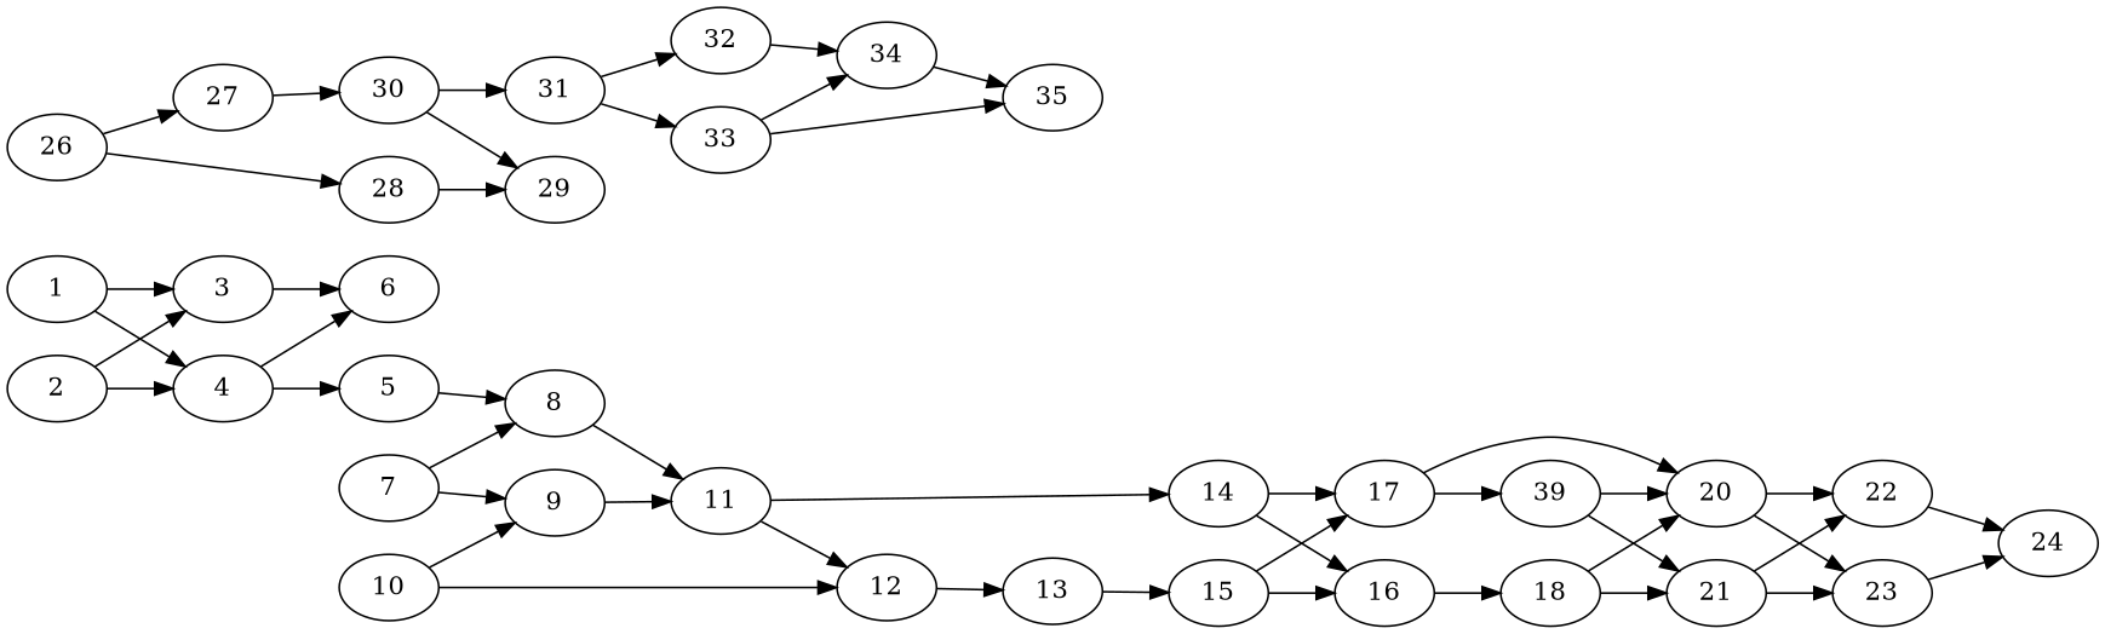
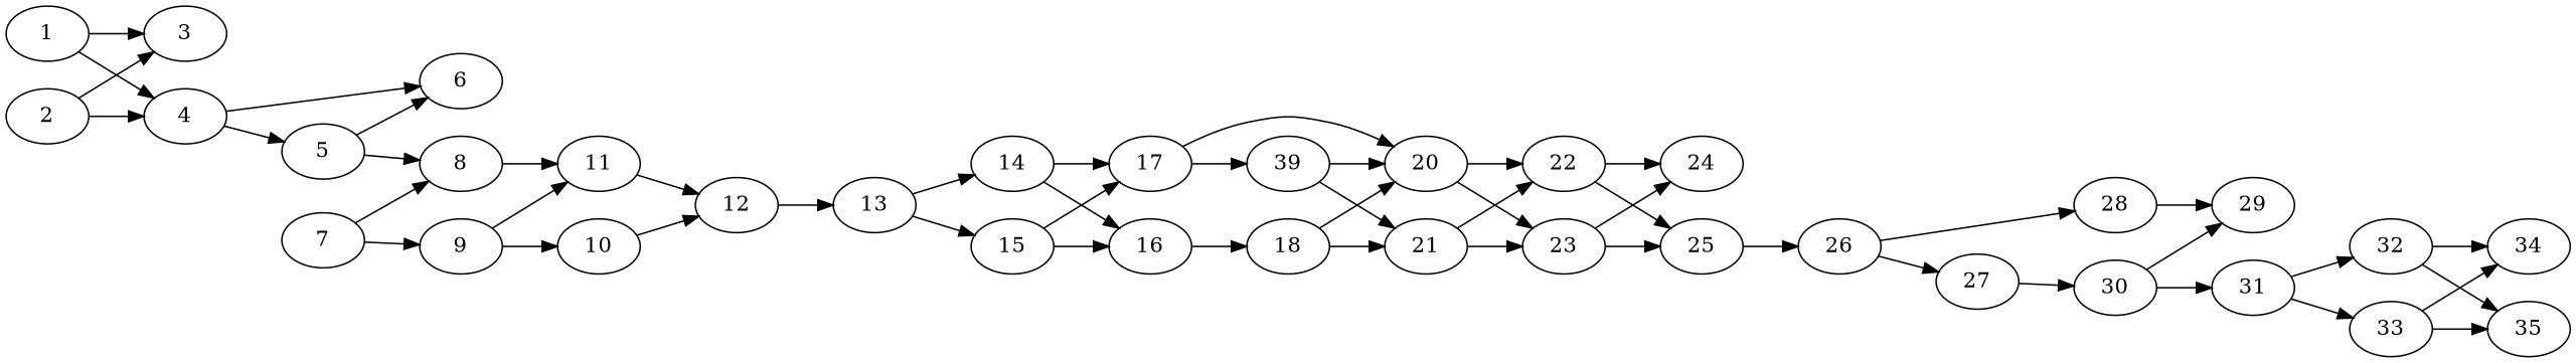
  digraph {
    rankdir=LR
    node [alpha=0.07]
    1 [alpha=0.18 expect_size=13471744]
    3 [alpha=0.17 expect_size=50196480]
    4 [alpha=0.10 expect_size=6934528]
    6 [alpha=0.03 expect_size=16742400]
    5 [alpha=0.14 expect_size=38943744]
    8 [alpha=0.15 expect_size=14718976]
    2 [expect_size=25197568]
    7 [alpha=0.19 expect_size=17752064]
    9 [alpha=0.05 expect_size=43567104]
    11 [alpha=0.11 expect_size=17679360]
    10 [alpha=0.16 expect_size=24343552]
    12 [alpha=0.09 expect_size=13719552]
    13 [expect_size=30658560]
    14 [alpha=0.19 expect_size=23753728]
    15 [alpha=0.01 expect_size=46446592]
    16 [alpha=0.15 expect_size=32550912]
    17 [expect_size=40278016]
    18 [alpha=0.14 expect_size=36798464]
    n19 [expect_size=25142272 label=39]
    20 [alpha=0.02 expect_size=38069248]
    21 [alpha=0.20 expect_size=29020160]
    22 [expect_size=7960576]
    23 [alpha=0.12 expect_size=29950976]
    24 [alpha=0.18 expect_size=47570944]
+   25 [alpha=0.19 expect_size=44848128]
    26 [alpha=0.05 expect_size=47151104]
    27 [alpha=0.15 expect_size=36398080]
    28 [alpha=0.10 expect_size=5250048]
    30 [alpha=0.00 expect_size=8535040]
    29 [alpha=0.01 expect_size=38603776]
    31 [alpha=0.05 expect_size=12937216]
    32 [alpha=0.13 expect_size=12854272]
    33 [alpha=0.12 expect_size=28240896]
    34 [alpha=0.18 expect_size=9678848]
    35 [alpha=0.02 expect_size=6047744]
    1 -> 3
    1 -> 4
-   3 -> 6
+   5 -> 6
    4 -> 6
    4 -> 5
    5 -> 8
    8 -> 11
    2 -> 3
    2 -> 4
    7 -> 8
    7 -> 9
    9 -> 11
-   10 -> 9
+   9 -> 10
    11 -> 12
    10 -> 12
    12 -> 13
-   11 -> 14
+   13 -> 14
    13 -> 15
    14 -> 16
    14 -> 17
    15 -> 16
    15 -> 17
    16 -> 18
    17 -> n19
    17 -> 20
    18 -> 20
    18 -> 21
    n19 -> 20
    n19 -> 21
    20 -> 22
    20 -> 23
    21 -> 22
    21 -> 23
    22 -> 24
+   22 -> 25
    23 -> 24
+   23 -> 25
+   25 -> 26
    26 -> 27
    26 -> 28
    27 -> 30
    28 -> 29
    30 -> 29
    30 -> 31
    31 -> 32
    31 -> 33
    32 -> 34
-   34 -> 35
+   32 -> 35
    33 -> 34
    33 -> 35
  }
